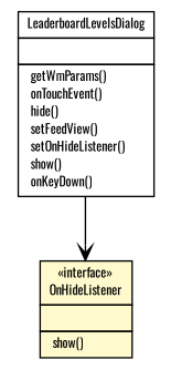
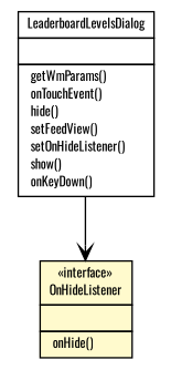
  digraph {
    nodesep=0.25
    ranksep=0.5
    fontname=Oswald
    node [fontcolor=black fontname=Oswald fontsize=9.0 shape=plaintext]
    n1 [label=<<table title="com.heyzap.sdk.LeaderboardLevelsDialog" border="0" cellborder="1" cellspacing="0" cellpadding="2" port="p" href="./LeaderboardLevelsDialog.html"> 		<tr><td><table border="0" cellspacing="0" cellpadding="1"> <tr><td align="center" balign="center"> LeaderboardLevelsDialog </td></tr> 		</table></td></tr> 		<tr><td><table border="0" cellspacing="0" cellpadding="1"> <tr><td align="left" balign="left">  </td></tr> 		</table></td></tr> 		<tr><td><table border="0" cellspacing="0" cellpadding="1"> <tr><td align="left" balign="left">  getWmParams() </td></tr> <tr><td align="left" balign="left">  onTouchEvent() </td></tr> <tr><td align="left" balign="left">  hide() </td></tr> <tr><td align="left" balign="left">  setFeedView() </td></tr> <tr><td align="left" balign="left">  setOnHideListener() </td></tr> <tr><td align="left" balign="left">  show() </td></tr> <tr><td align="left" balign="left">  onKeyDown() </td></tr> 		</table></td></tr> 		</table>>]
-   n2 [label=<<table title="com.heyzap.sdk.LeaderboardLevelsDialog.OnHideListener" border="0" cellborder="1" cellspacing="0" cellpadding="2" port="p" bgcolor="lemonChiffon" href="./LeaderboardLevelsDialog.OnHideListener.html"> 		<tr><td><table border="0" cellspacing="0" cellpadding="1"> <tr><td align="center" balign="center"> &#171;interface&#187; </td></tr> <tr><td align="center" balign="center"> OnHideListener </td></tr> 		</table></td></tr> 		<tr><td><table border="0" cellspacing="0" cellpadding="1"> <tr><td align="left" balign="left">  </td></tr> 		</table></td></tr> 		<tr><td><table border="0" cellspacing="0" cellpadding="1"> <tr><td align="left" balign="left">  show() </td></tr> 		</table></td></tr> 		</table>>]
+   n2 [label=<<table title="com.heyzap.sdk.LeaderboardLevelsDialog.OnHideListener" border="0" cellborder="1" cellspacing="0" cellpadding="2" port="p" bgcolor="lemonChiffon" href="./LeaderboardLevelsDialog.OnHideListener.html"> 		<tr><td><table border="0" cellspacing="0" cellpadding="1"> <tr><td align="center" balign="center"> &#171;interface&#187; </td></tr> <tr><td align="center" balign="center"> OnHideListener </td></tr> 		</table></td></tr> 		<tr><td><table border="0" cellspacing="0" cellpadding="1"> <tr><td align="left" balign="left">  </td></tr> 		</table></td></tr> 		<tr><td><table border="0" cellspacing="0" cellpadding="1"> <tr><td align="left" balign="left">  onHide() </td></tr> 		</table></td></tr> 		</table>>]
    n1 -> n2 [arrowhead=open color=black fontcolor=black fontname=Oswald fontsize=10.0 headport=p labelfontname=Helvetica labelfontsize=10 tailport=p]
  }
